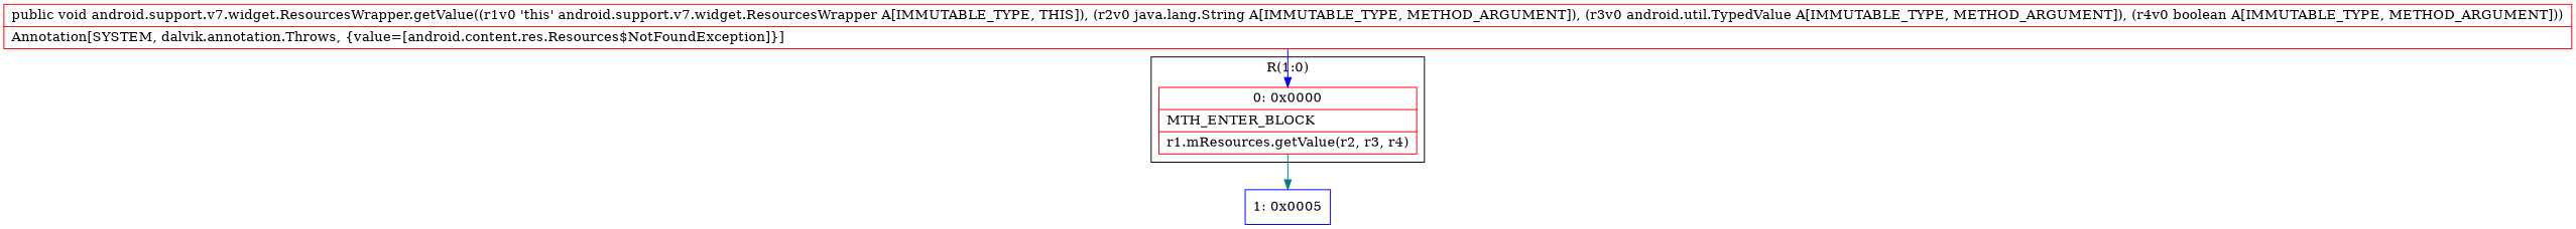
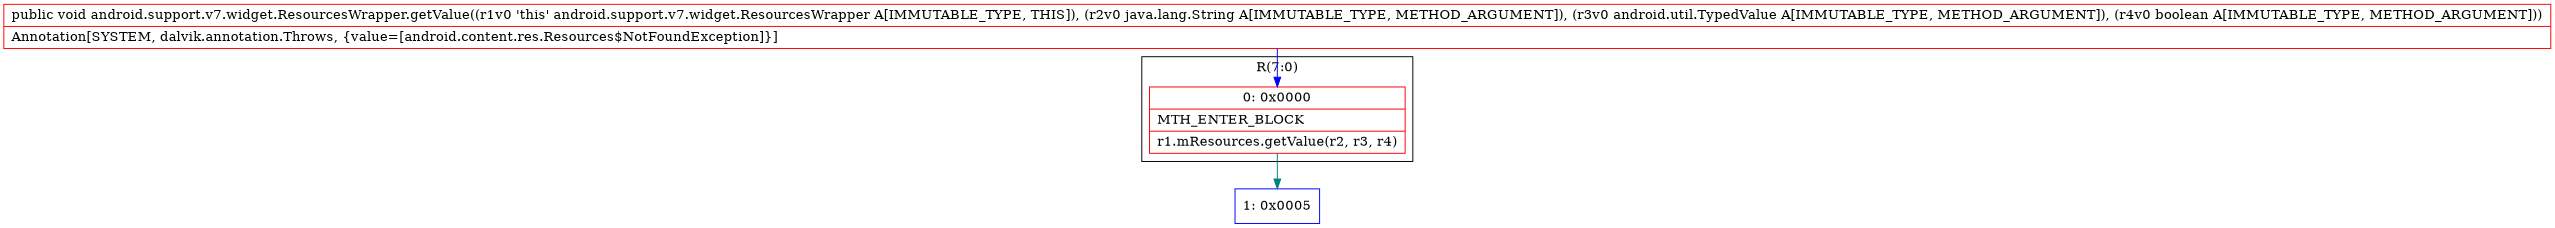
  digraph {
    node [color=red shape=record]
    n1 [label="{0\:\ 0x0000|MTH_ENTER_BLOCK\l|r1.mResources.getValue(r2, r3, r4)\l}"]
    n2 [color=blue label="{1\:\ 0x0005}"]
    n3 [label="{public void android.support.v7.widget.ResourcesWrapper.getValue((r1v0 'this' android.support.v7.widget.ResourcesWrapper A[IMMUTABLE_TYPE, THIS]), (r2v0 java.lang.String A[IMMUTABLE_TYPE, METHOD_ARGUMENT]), (r3v0 android.util.TypedValue A[IMMUTABLE_TYPE, METHOD_ARGUMENT]), (r4v0 boolean A[IMMUTABLE_TYPE, METHOD_ARGUMENT]))  | Annotation[SYSTEM, dalvik.annotation.Throws, \{value=[android.content.res.Resources$NotFoundException]\}]\l}"]
    subgraph cluster_1 {
-     label="R(1:0)"
+     label="R(7:0)"
      n1
    }
    n1 -> n2 [color=teal]
    n3 -> n1 [color=blue]
  }
